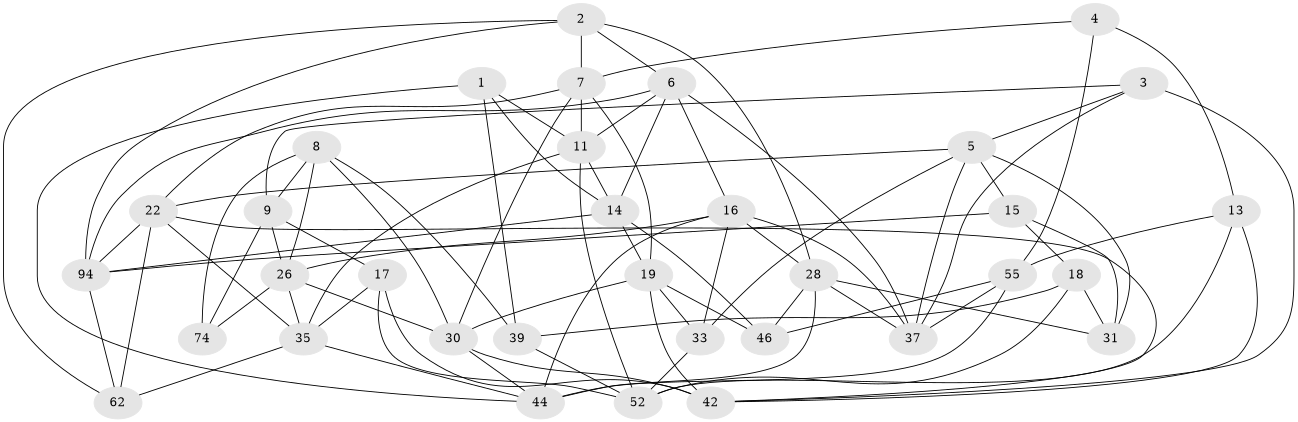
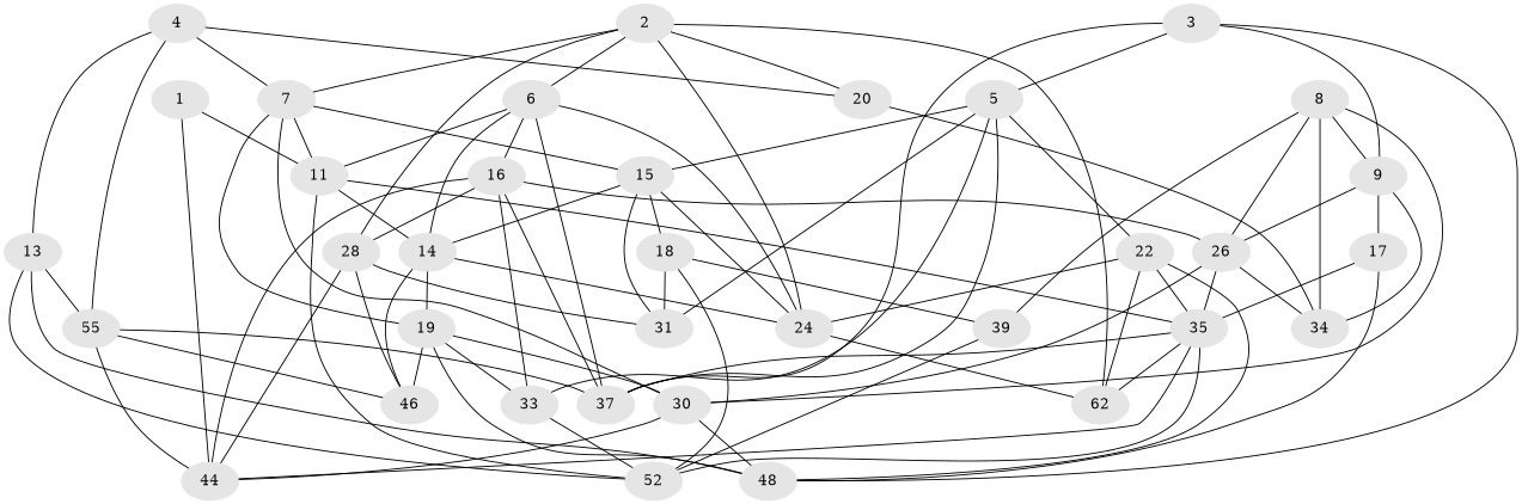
  graph {
    node [color=gray90 style=filled]
    11 [super="+27"]
    14 [super="+29"]
    35 [super="+58"]
    52 [super="+60"]
    1
    39
    44 [super="+51"]
-   24 [super="+61" label=94]
+   24 [super="+61"]
    19 [super="+32"]
    46
    2 [super="+45"]
    6 [super="+10"]
    7 [super="+53"]
+   20 [super="+54"]
    28 [super="+36"]
    62
    37 [super="+41"]
    16 [super="+49"]
    22 [super="+47"]
    30 [super="+50"]
-   34 [super="+59" label=74]
+   34 [super="+59"]
    31
    5 [super="+12"]
    15 [super="+38"]
    33
    3
    9 [super="+40"]
-   42 [super="+56"]
+   42 [super="+56" label=48]
    26 [super="+43"]
    17
    4 [super="+55"]
    13
    n33 [label=55 super="+57"]
    18 [super="+23"]
    8 [super="+21"]
    11 -- 14
    11 -- 35
    11 -- 52
    14 -- 24
    14 -- 19
    14 -- 46
    35 -- 44
    35 -- 62
    1 -- 11
-   1 -- 14
-   1 -- 39
+   15 -- 14
    1 -- 44
    39 -- 52
    24 -- 62
    19 -- 46
    19 -- 30
    19 -- 33
    19 -- 42
    2 -- 24
    2 -- 6
    2 -- 7
+   2 -- 20
    2 -- 28
    2 -- 62
    6 -- 11
    6 -- 14
    6 -- 24
    6 -- 37
    6 -- 16
    7 -- 11
    7 -- 19
-   7 -- 22
+   7 -- 15
    7 -- 30
+   20 -- 34
    28 -- 44
    28 -- 46
-   28 -- 37
+   35 -- 37
    28 -- 31
    16 -- 44
    16 -- 28
    16 -- 37
    16 -- 33
    16 -- 26
    22 -- 35
    22 -- 24
    22 -- 62
    22 -- 42
    30 -- 44
    30 -- 42
    5 -- 37
    5 -- 22
    5 -- 31
    5 -- 15
    5 -- 33
    15 -- 24
    15 -- 31
    15 -- 18
    33 -- 52
    3 -- 37
    3 -- 5
    3 -- 9
    3 -- 42
    9 -- 34 [weight=2]
    9 -- 26
    9 -- 17
    26 -- 35
    26 -- 30
    26 -- 34
    17 -- 35
-   17 -- 52
+   35 -- 52
    17 -- 42
    4 -- 7
+   4 -- 20 [weight=2]
    4 -- 13
    4 -- n33 [weight=2]
    13 -- 52
    13 -- 42
    13 -- n33
    n33 -- 44
    n33 -- 46
    n33 -- 37
    18 -- 52
    18 -- 39
    18 -- 31
    8 -- 39
    8 -- 30
    8 -- 34 [weight=2]
    8 -- 9
    8 -- 26
  }
